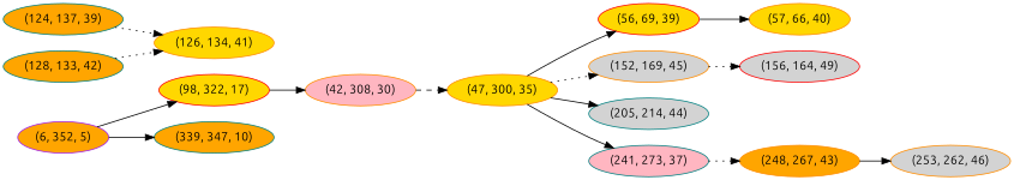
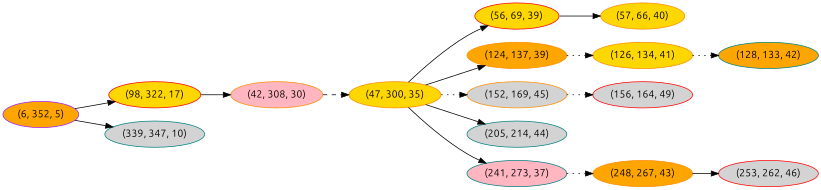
  digraph {
    fontname=Ubuntu
    rankdir=LR
    node [color=darkorange fillcolor=gold fontname=Ubuntu style=filled]
    edge [fontname=Ubuntu style=solid]
    "(6, 352, 5)" [color=purple fillcolor=orange]
    n2 [color=red label="(98, 322, 17)"]
-   "(339, 347, 10)" [color=teal fillcolor=orange]
+   "(339, 347, 10)" [color=teal fillcolor=lightgrey]
    "(42, 308, 30)" [fillcolor=lightpink]
    "(47, 300, 35)"
    "(56, 69, 39)" [color=red]
-   "(124, 137, 39)" [color=teal fillcolor=orange]
+   "(124, 137, 39)" [fillcolor=orange]
    "(152, 169, 45)" [fillcolor=lightgrey]
    "(205, 214, 44)" [color=teal fillcolor=lightgrey]
    "(241, 273, 37)" [color=teal fillcolor=lightpink]
    "(57, 66, 40)"
    "(126, 134, 41)"
    "(156, 164, 49)" [color=red fillcolor=lightgrey]
    "(248, 267, 43)" [fillcolor=orange]
    "(128, 133, 42)" [color=teal fillcolor=orange]
-   "(253, 262, 46)" [fillcolor=lightgrey]
+   "(253, 262, 46)" [color=red fillcolor=lightgrey]
    "(6, 352, 5)" -> n2
    "(6, 352, 5)" -> "(339, 347, 10)"
    n2 -> "(42, 308, 30)"
    "(42, 308, 30)" -> "(47, 300, 35)" [style=dashed]
    "(47, 300, 35)" -> "(56, 69, 39)"
+   "(47, 300, 35)" -> "(124, 137, 39)"
    "(47, 300, 35)" -> "(152, 169, 45)" [style=dotted]
    "(47, 300, 35)" -> "(205, 214, 44)"
    "(47, 300, 35)" -> "(241, 273, 37)"
    "(56, 69, 39)" -> "(57, 66, 40)"
    "(124, 137, 39)" -> "(126, 134, 41)" [style=dotted]
    "(152, 169, 45)" -> "(156, 164, 49)" [style=dotted]
    "(241, 273, 37)" -> "(248, 267, 43)" [style=dotted]
-   "(128, 133, 42)" -> "(126, 134, 41)" [style=dotted]
+   "(126, 134, 41)" -> "(128, 133, 42)" [style=dotted]
    "(248, 267, 43)" -> "(253, 262, 46)"
  }
